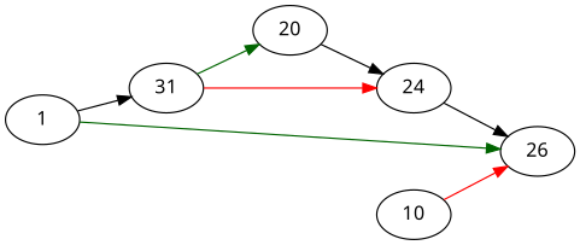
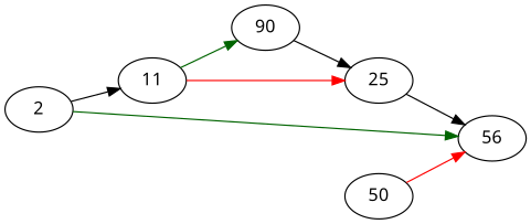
  strict digraph {
    fontname="Noto Sans"
    rankdir=LR
    node [fontname="Noto Sans"]
    edge [fontname="Noto Sans"]
-   2 [entry=true label=1]
-   11 [label=31]
-   26
-   10
-   20
-   24
+   2 [entry=true]
+   11
+   26 [label=56]
+   10 [label=50]
+   20 [label=90]
+   24 [label=25]
    2 -> 11 [color=black cond=false]
    2 -> 26 [color=darkgreen cond=true]
    11 -> 20 [color=darkgreen cond=true]
    11 -> 24 [color=red cond=false]
    10 -> 26 [color=red]
    20 -> 24
    24 -> 26
  }
